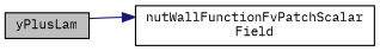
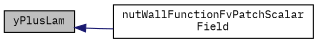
  digraph {
    rankdir=LR
    fontname="IBM Plex Mono"
    node [color=black fontname="IBM Plex Mono" fontsize=10 shape=record]
    n1 [fillcolor=grey75 fontcolor=black height=0.2 label=yPlusLam style=filled width=0.4]
    n2 [height=0.2 label="nutWallFunctionFvPatchScalar\lField" width=0.4]
-   n2 -> n1 [color=midnightblue dir=back fontname="IBM Plex Mono" fontsize=10 labelfontname=FreeSans labelfontsize=10 style=solid]
+   n1 -> n2 [color=midnightblue dir=back fontname="IBM Plex Mono" fontsize=10 labelfontname=FreeSans labelfontsize=10 style=solid]
  }
